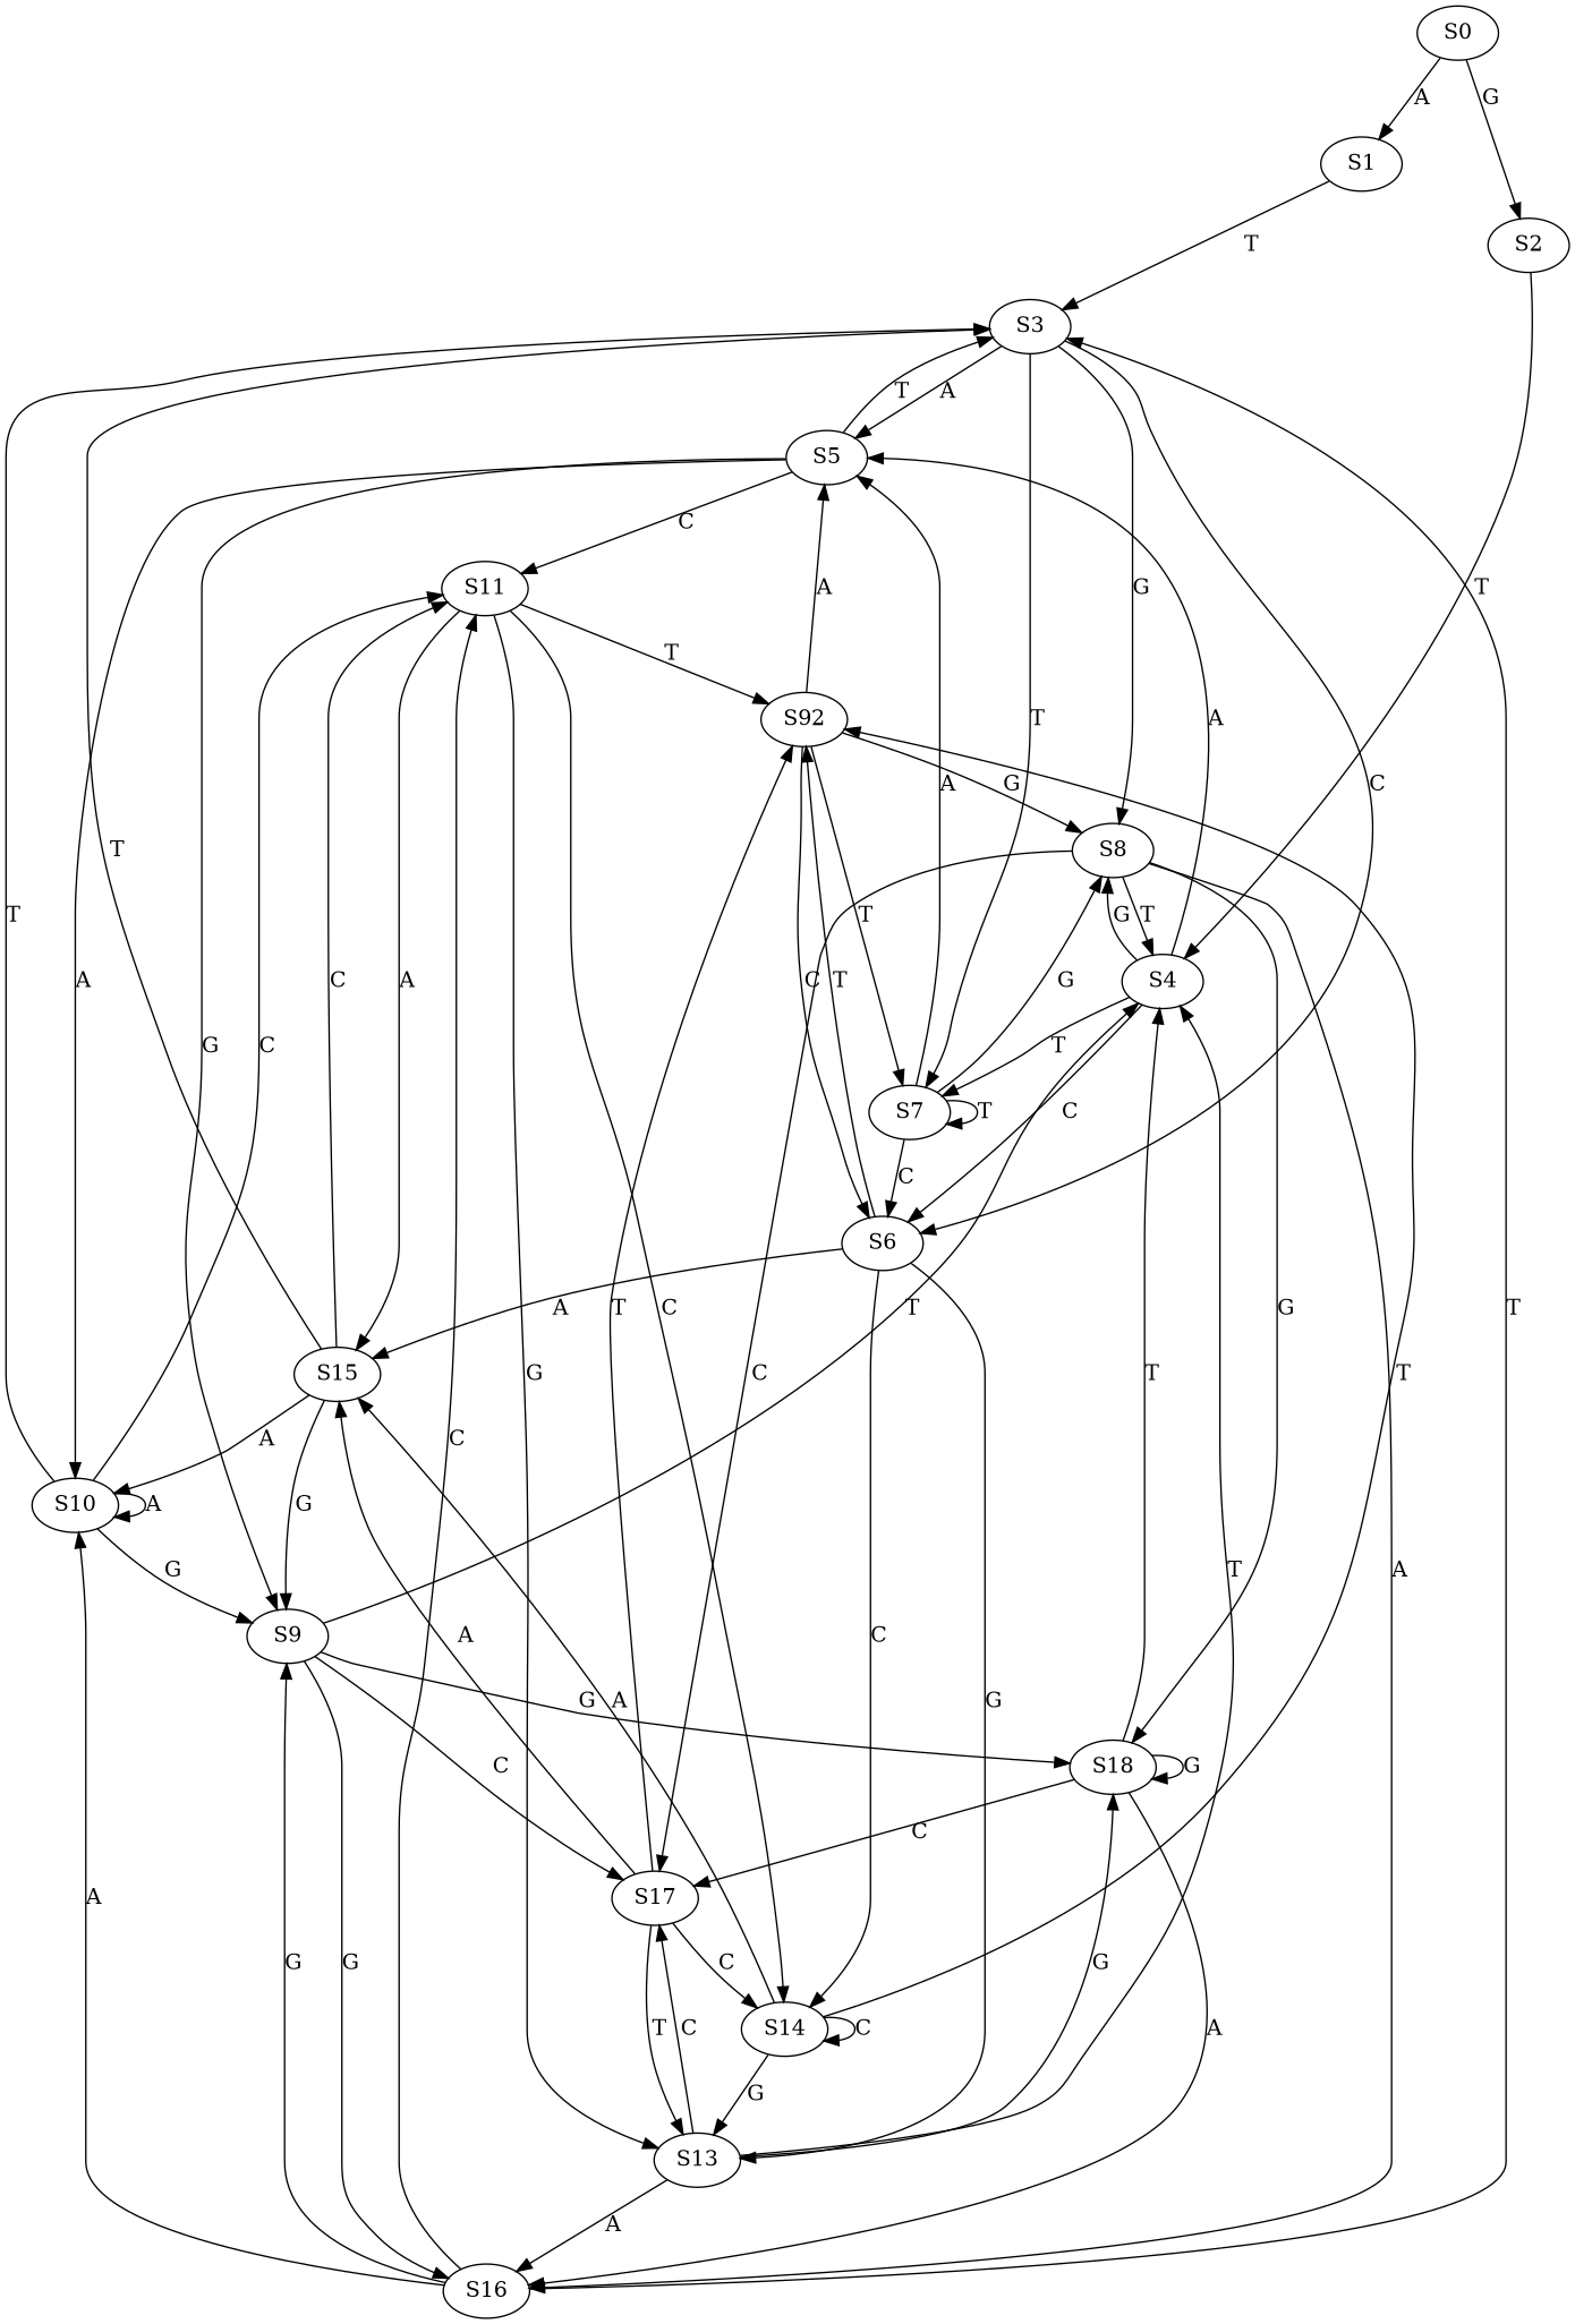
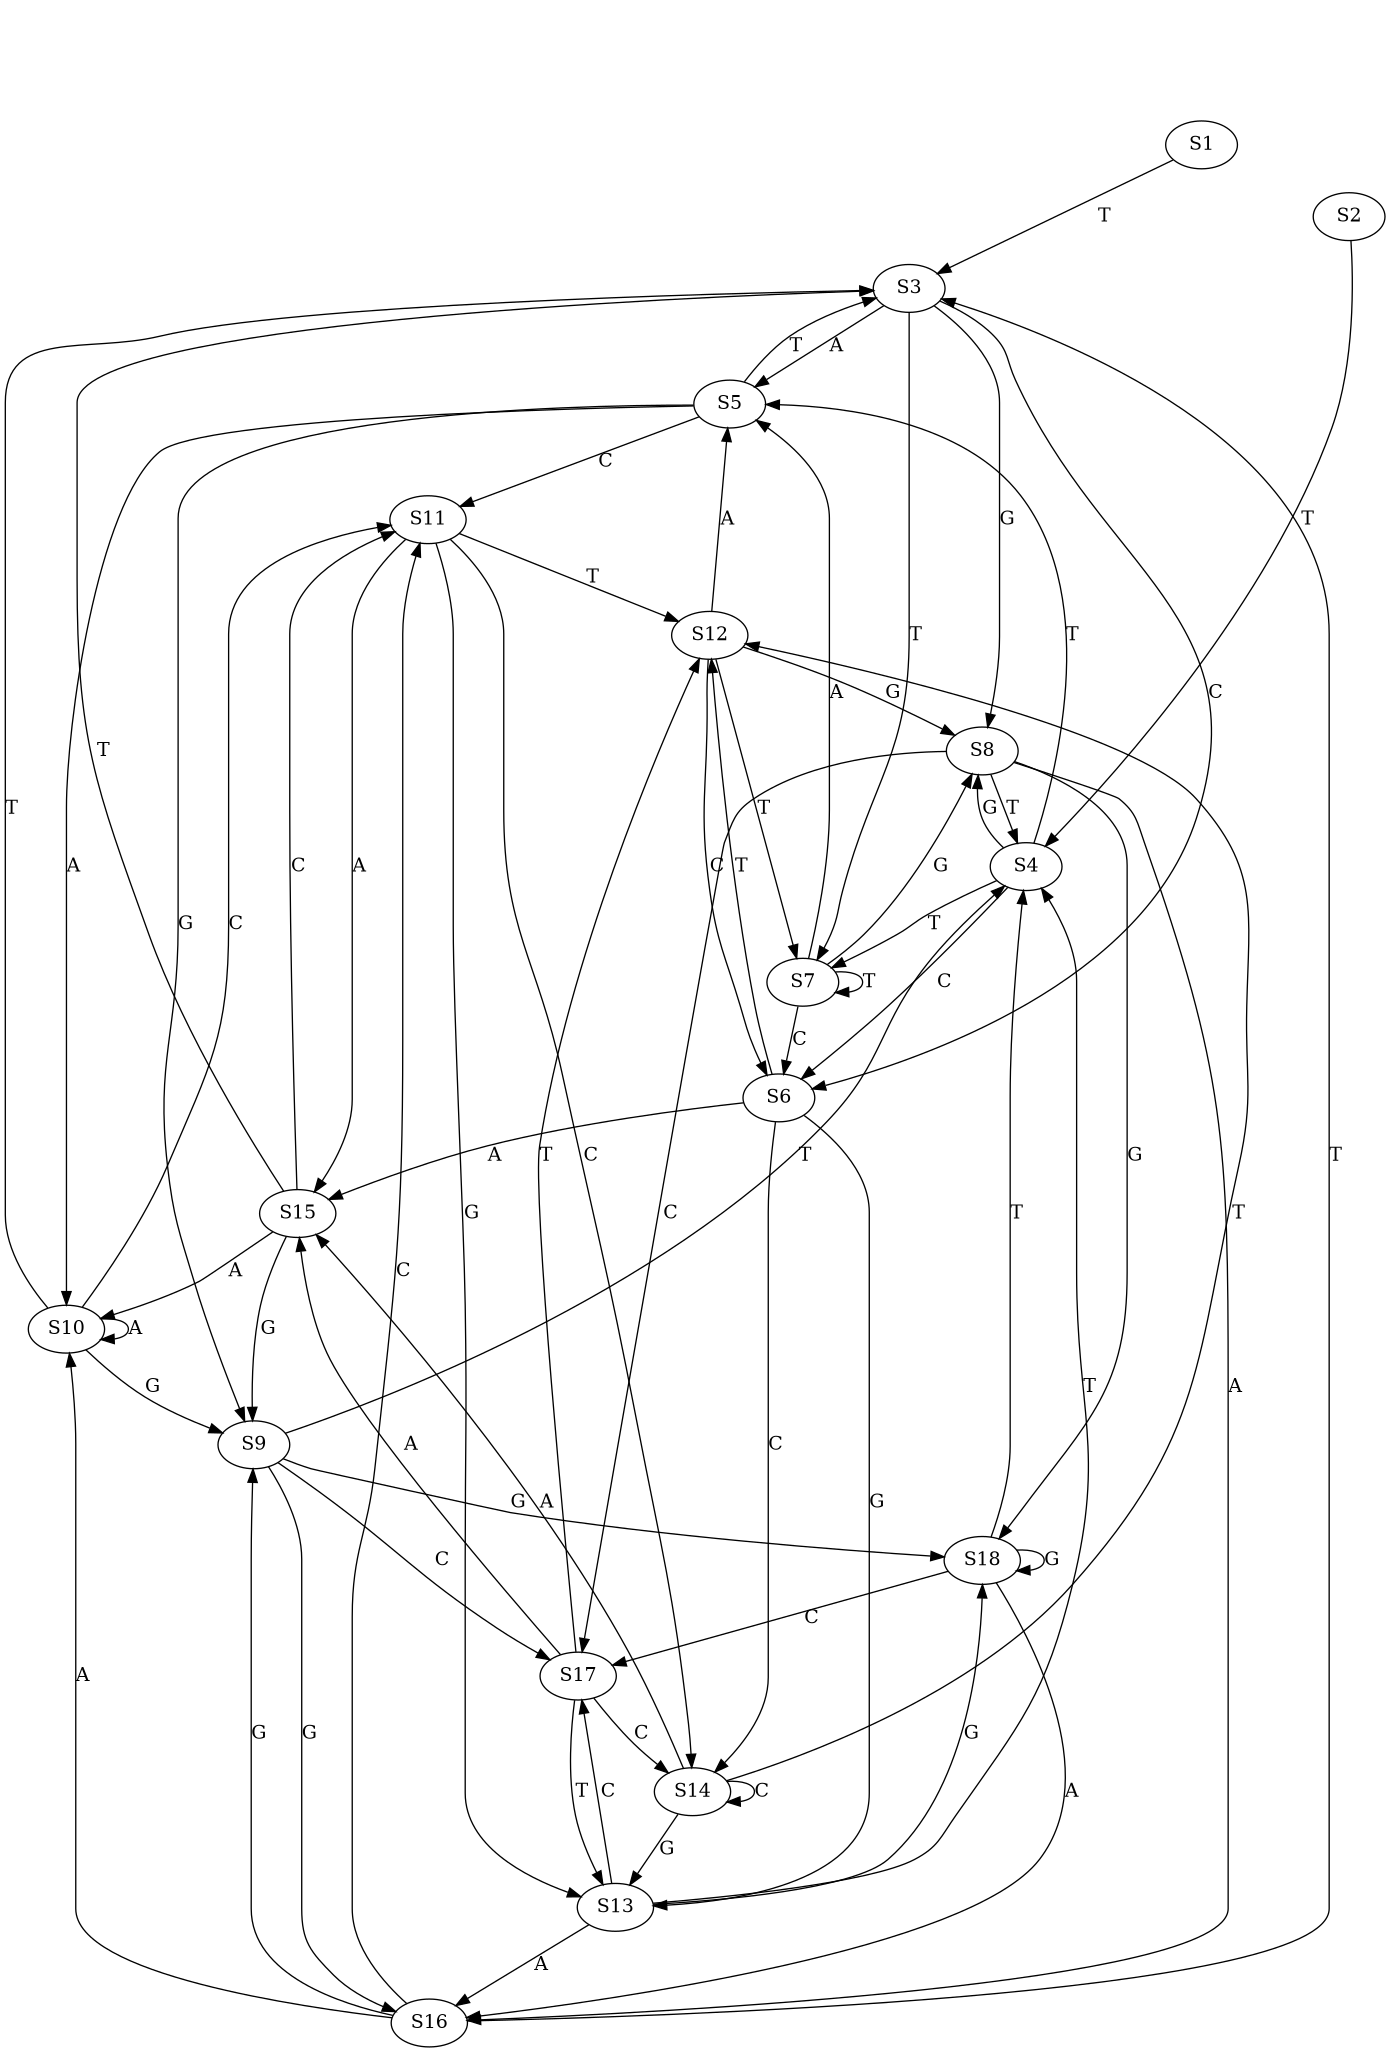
  strict digraph {
-   S0
    S1
    S2
    S3
    S4
    S5
    S6
    S7
    S8
    S9
    S10
    S11
-   S12 [label=S92]
+   S12
    S13
    S14
    S15
    S16
    S17
    S18
-   S0 -> S1 [label=A]
-   S0 -> S2 [label=G]
    S1 -> S3 [label=T]
    S2 -> S4 [label=T]
    S3 -> S5 [label=A]
    S3 -> S6 [label=C]
    S3 -> S7 [label=T]
    S3 -> S8 [label=G]
-   S4 -> S5 [label=A]
+   S4 -> S5 [label=T]
    S4 -> S6 [label=C]
    S4 -> S7 [label=T]
    S4 -> S8 [label=G]
    S5 -> S3 [label=T]
    S5 -> S9 [label=G]
    S5 -> S10 [label=A]
    S5 -> S11 [label=C]
    S6 -> S12 [label=T]
    S6 -> S13 [label=G]
    S6 -> S14 [label=C]
    S6 -> S15 [label=A]
    S7 -> S5 [label=A]
    S7 -> S6 [label=C]
    S7 -> S7 [label=T]
    S7 -> S8 [label=G]
    S8 -> S4 [label=T]
    S8 -> S16 [label=A]
    S8 -> S17 [label=C]
    S8 -> S18 [label=G]
    S9 -> S4 [label=T]
    S9 -> S16 [label=G]
    S9 -> S17 [label=C]
    S9 -> S18 [label=G]
    S10 -> S3 [label=T]
    S10 -> S9 [label=G]
    S10 -> S10 [label=A]
    S10 -> S11 [label=C]
    S11 -> S12 [label=T]
    S11 -> S13 [label=G]
    S11 -> S14 [label=C]
    S11 -> S15 [label=A]
    S12 -> S5 [label=A]
    S12 -> S6 [label=C]
    S12 -> S7 [label=T]
    S12 -> S8 [label=G]
    S13 -> S4 [label=T]
    S13 -> S16 [label=A]
    S13 -> S17 [label=C]
    S13 -> S18 [label=G]
    S14 -> S12 [label=T]
    S14 -> S13 [label=G]
    S14 -> S14 [label=C]
    S14 -> S15 [label=A]
    S15 -> S3 [label=T]
    S15 -> S9 [label=G]
    S15 -> S10 [label=A]
    S15 -> S11 [label=C]
    S16 -> S3 [label=T]
    S16 -> S9 [label=G]
    S16 -> S10 [label=A]
    S16 -> S11 [label=C]
    S17 -> S12 [label=T]
    S17 -> S13 [label=T]
    S17 -> S14 [label=C]
    S17 -> S15 [label=A]
    S18 -> S4 [label=T]
    S18 -> S16 [label=A]
    S18 -> S17 [label=C]
    S18 -> S18 [label=G]
  }
